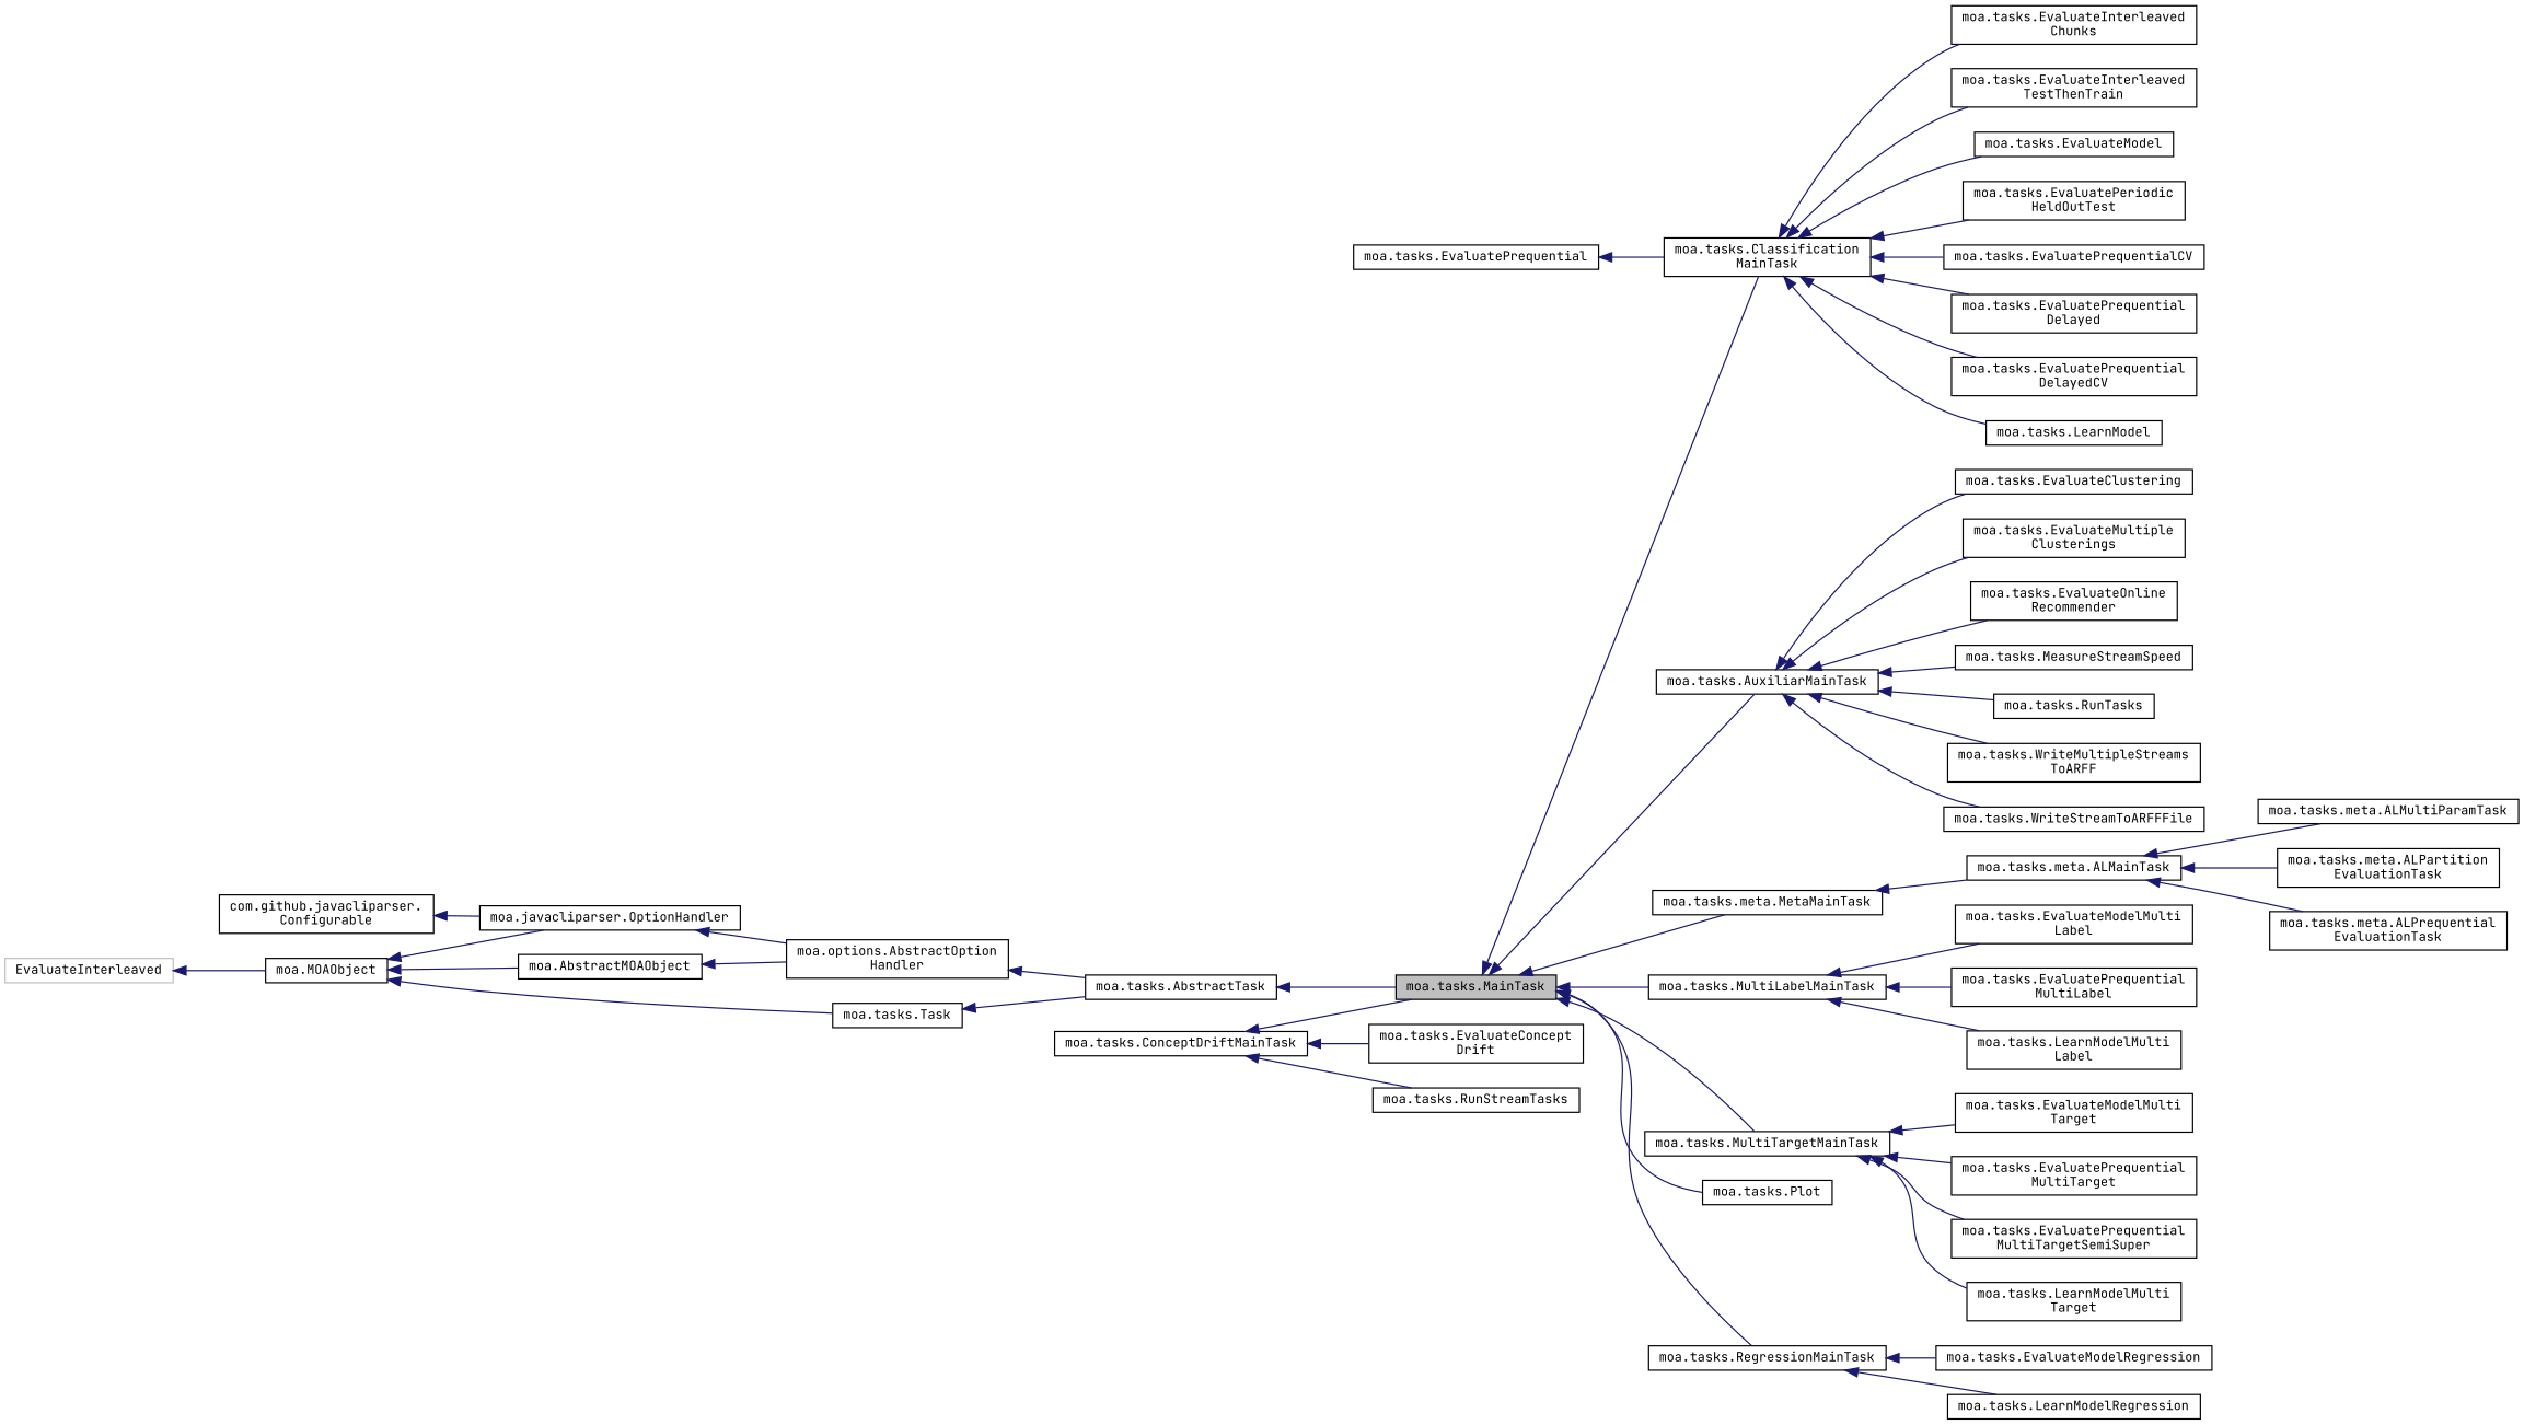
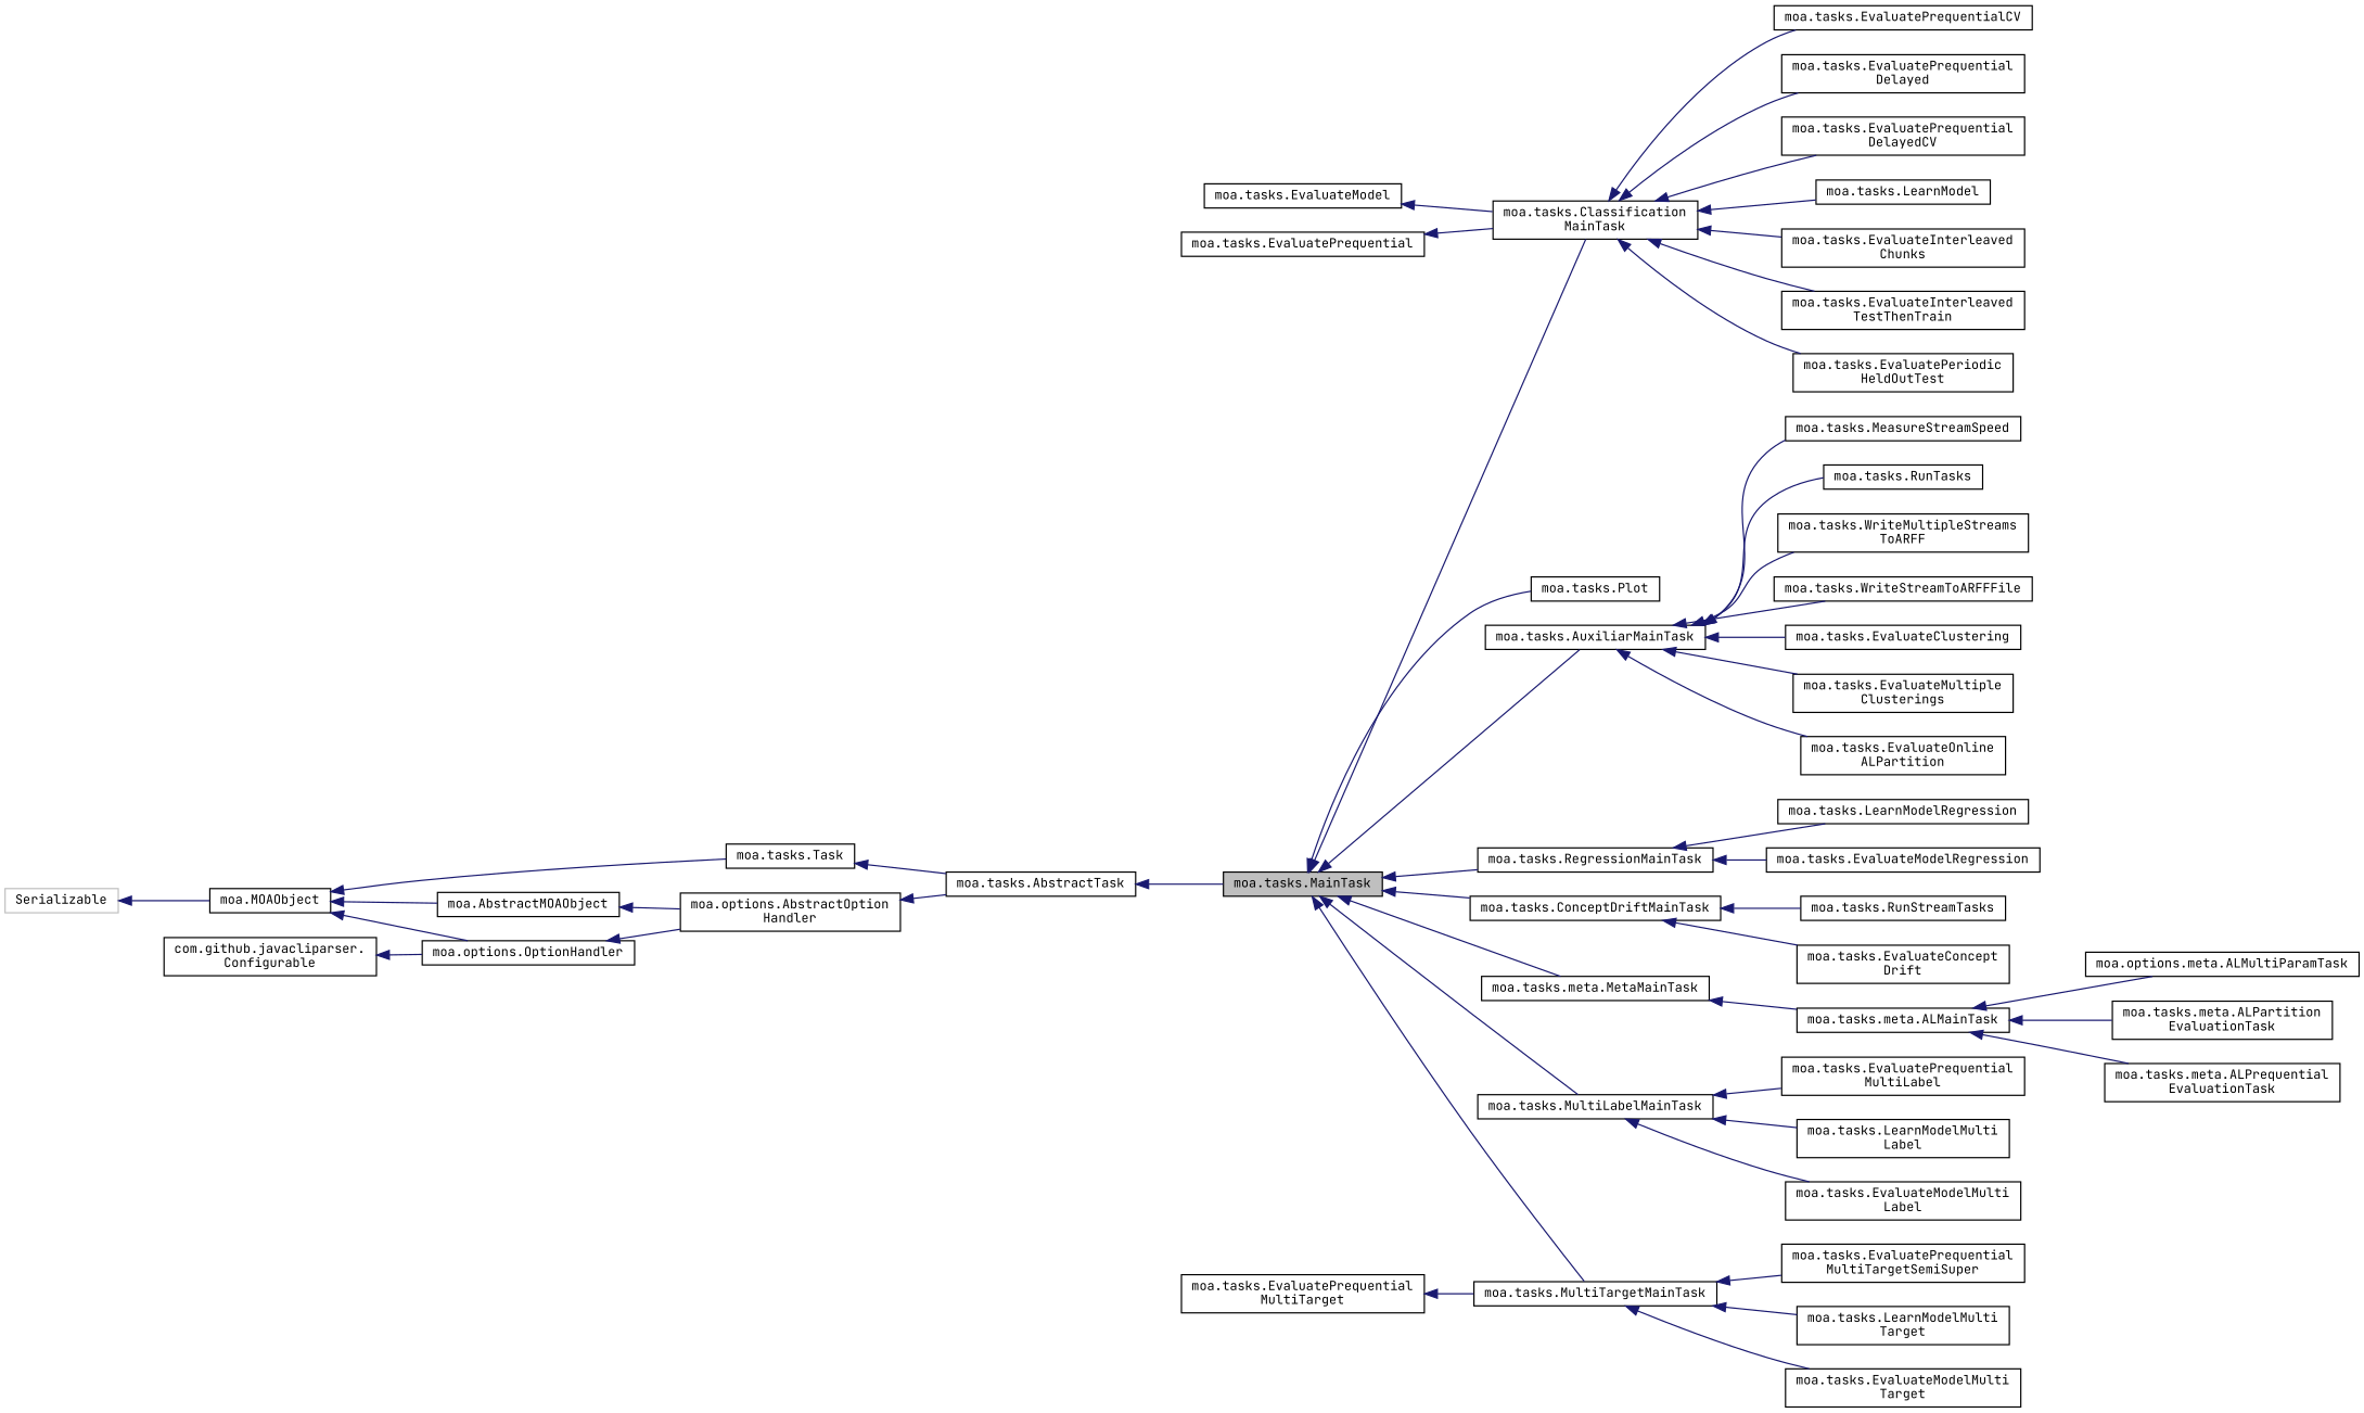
  digraph {
    fontname="JetBrains Mono"
    rankdir=LR
    node [color=black fillcolor=white fontname="JetBrains Mono" fontsize=10 shape=record style=filled]
    edge [color=midnightblue dir=back fontname="JetBrains Mono" fontsize=10 labelfontname=Helvetica labelfontsize=10 style=solid]
    n1 [fillcolor=grey75 fontcolor=black height=0.2 label="moa.tasks.MainTask" width=0.4]
    n2 [height=0.2 label="moa.tasks.AuxiliarMainTask" width=0.4]
    n3 [height=0.2 label="moa.tasks.Classification\lMainTask" width=0.4]
    n4 [height=0.2 label="moa.tasks.ConceptDriftMainTask" width=0.4]
    n5 [height=0.2 label="moa.tasks.meta.MetaMainTask" width=0.4]
    n6 [height=0.2 label="moa.tasks.MultiLabelMainTask" width=0.4]
    n7 [height=0.2 label="moa.tasks.MultiTargetMainTask" width=0.4]
    n8 [height=0.2 label="moa.tasks.Plot" width=0.4]
    n9 [height=0.2 label="moa.tasks.RegressionMainTask" width=0.4]
    n10 [height=0.2 label="moa.tasks.EvaluateClustering" width=0.4]
    n11 [height=0.2 label="moa.tasks.EvaluateMultiple\lClusterings" width=0.4]
-   n12 [height=0.2 label="moa.tasks.EvaluateOnline\lRecommender" width=0.4]
+   n12 [height=0.2 label="moa.tasks.EvaluateOnline\lALPartition" width=0.4]
    n13 [height=0.2 label="moa.tasks.MeasureStreamSpeed" width=0.4]
    n14 [height=0.2 label="moa.tasks.RunTasks" width=0.4]
    n15 [height=0.2 label="moa.tasks.WriteMultipleStreams\lToARFF" width=0.4]
    n16 [height=0.2 label="moa.tasks.WriteStreamToARFFFile" width=0.4]
    n17 [height=0.2 label="moa.tasks.EvaluateInterleaved\lChunks" width=0.4]
    n18 [height=0.2 label="moa.tasks.EvaluateInterleaved\lTestThenTrain" width=0.4]
    n19 [height=0.2 label="moa.tasks.EvaluateModel" width=0.4]
    n20 [height=0.2 label="moa.tasks.EvaluatePeriodic\lHeldOutTest" width=0.4]
    n21 [height=0.2 label="moa.tasks.EvaluatePrequentialCV" width=0.4]
    n22 [height=0.2 label="moa.tasks.EvaluatePrequential\lDelayed" width=0.4]
    n23 [height=0.2 label="moa.tasks.EvaluatePrequential\lDelayedCV" width=0.4]
    n24 [height=0.2 label="moa.tasks.LearnModel" width=0.4]
    n25 [height=0.2 label="moa.tasks.EvaluateConcept\lDrift" width=0.4]
    n26 [height=0.2 label="moa.tasks.RunStreamTasks" width=0.4]
    n27 [height=0.2 label="moa.tasks.meta.ALMainTask" width=0.4]
    n28 [height=0.2 label="moa.tasks.EvaluateModelMulti\lLabel" width=0.4]
    n29 [height=0.2 label="moa.tasks.EvaluatePrequential\lMultiLabel" width=0.4]
    n30 [height=0.2 label="moa.tasks.LearnModelMulti\lLabel" width=0.4]
    n31 [height=0.2 label="moa.tasks.EvaluateModelMulti\lTarget" width=0.4]
    n32 [height=0.2 label="moa.tasks.EvaluatePrequential\lMultiTarget" width=0.4]
    n33 [height=0.2 label="moa.tasks.EvaluatePrequential\lMultiTargetSemiSuper" width=0.4]
    n34 [height=0.2 label="moa.tasks.LearnModelMulti\lTarget" width=0.4]
    n35 [height=0.2 label="moa.tasks.EvaluateModelRegression" width=0.4]
    n36 [height=0.2 label="moa.tasks.LearnModelRegression" width=0.4]
    n37 [height=0.2 label="moa.tasks.AbstractTask" width=0.4]
    n38 [height=0.2 label="moa.options.AbstractOption\lHandler" width=0.4]
    n39 [height=0.2 label="moa.AbstractMOAObject" width=0.4]
    n40 [height=0.2 label="moa.MOAObject" width=0.4]
-   n41 [height=0.2 label="moa.javacliparser.OptionHandler" width=0.4]
+   n41 [height=0.2 label="moa.options.OptionHandler" width=0.4]
    n42 [height=0.2 label="moa.tasks.Task" width=0.4]
-   n43 [color=grey75 height=0.2 label=EvaluateInterleaved width=0.4]
+   n43 [color=grey75 height=0.2 label=Serializable width=0.4]
    n44 [height=0.2 label="com.github.javacliparser.\lConfigurable" width=0.4]
    n45 [height=0.2 label="moa.tasks.EvaluatePrequential" width=0.4]
-   n46 [height=0.2 label="moa.tasks.meta.ALMultiParamTask" width=0.4]
+   n46 [height=0.2 label="moa.options.meta.ALMultiParamTask" width=0.4]
    n47 [height=0.2 label="moa.tasks.meta.ALPartition\lEvaluationTask" width=0.4]
    n48 [height=0.2 label="moa.tasks.meta.ALPrequential\lEvaluationTask" width=0.4]
    n1 -> n2
    n1 -> n3
-   n4 -> n1
+   n1 -> n4
    n1 -> n5
    n1 -> n6
    n1 -> n7
    n1 -> n8
    n1 -> n9
    n2 -> n10
    n2 -> n11
    n2 -> n12
    n2 -> n13
    n2 -> n14
    n2 -> n15
    n2 -> n16
    n3 -> n17
    n3 -> n18
-   n3 -> n19
+   n19 -> n3
    n3 -> n20
    n3 -> n21
    n3 -> n22
    n3 -> n23
    n3 -> n24
    n4 -> n25
    n4 -> n26
    n5 -> n27
    n6 -> n28
    n6 -> n29
    n6 -> n30
    n7 -> n31
-   n7 -> n32
+   n32 -> n7
    n7 -> n33
    n7 -> n34
    n9 -> n35
    n9 -> n36
    n27 -> n46
    n27 -> n47
    n27 -> n48
    n37 -> n1
    n38 -> n37
    n39 -> n38
    n40 -> n39
    n40 -> n41
    n40 -> n42
    n41 -> n38
    n42 -> n37
    n43 -> n40
    n44 -> n41
    n45 -> n3
  }
